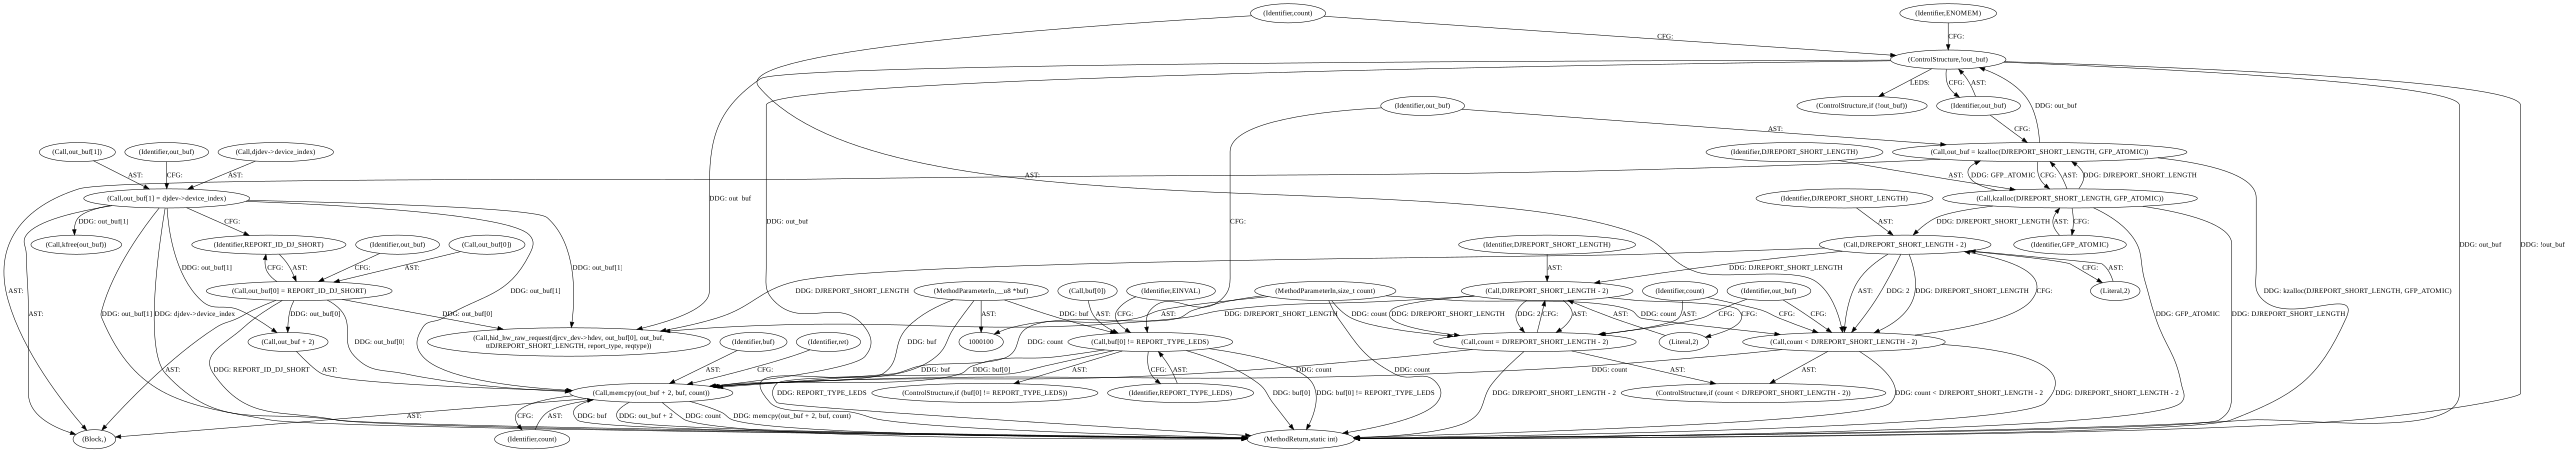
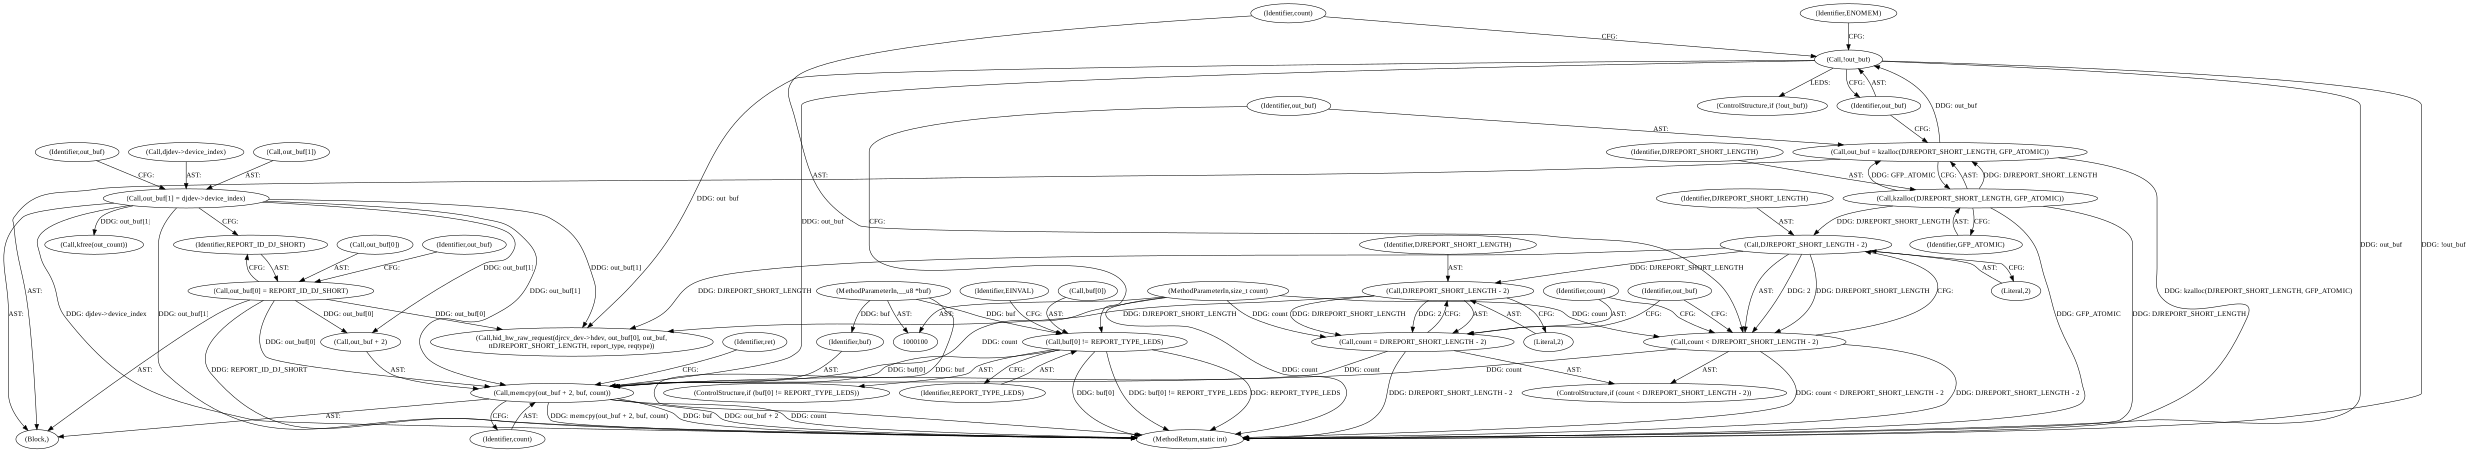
  digraph {
    fontname="Liberation Serif"
    node [fontname="Liberation Serif"]
    edge [fontname="Liberation Serif"]
    n1 [label="(Call,memcpy(out_buf + 2, buf, count))"]
    n2 [label="(Identifier,count)"]
    n3 [label="(Block,)"]
    n4 [label="(MethodReturn,static int)"]
    n5 [label="(Call,out_buf[1] = djdev->device_index)"]
    n6 [label="(Call,out_buf + 2)"]
    n7 [label="(Call,hid_hw_raw_request(djrcv_dev->hdev, out_buf[0], out_buf,\n\t\tDJREPORT_SHORT_LENGTH, report_type, reqtype))"]
-   n8 [label="(Call,kfree(out_buf))"]
+   n8 [label="(Call,kfree(out_count))"]
    n9 [label="(Identifier,REPORT_ID_DJ_SHORT)"]
    n10 [label="(Call,djdev->device_index)"]
    n11 [label="(Call,out_buf[0] = REPORT_ID_DJ_SHORT)"]
-   n12 [label="(ControlStructure,!out_buf)"]
+   n12 [label="(Call,!out_buf)"]
    n13 [label="(Identifier,out_buf)"]
    n14 [label="(ControlStructure,if (!out_buf))"]
    n15 [label="(Call,out_buf = kzalloc(DJREPORT_SHORT_LENGTH, GFP_ATOMIC))"]
    n16 [label="(Call,kzalloc(DJREPORT_SHORT_LENGTH, GFP_ATOMIC))"]
    n17 [label="(Call,DJREPORT_SHORT_LENGTH - 2)"]
    n18 [label="(Identifier,GFP_ATOMIC)"]
    n19 [label="(Call,count < DJREPORT_SHORT_LENGTH - 2)"]
    n20 [label="(Call,DJREPORT_SHORT_LENGTH - 2)"]
    n21 [label="(Literal,2)"]
    n22 [label="(Call,buf[0] != REPORT_TYPE_LEDS)"]
    n23 [label="(ControlStructure,if (buf[0] != REPORT_TYPE_LEDS))"]
    n24 [label="(Identifier,REPORT_TYPE_LEDS)"]
    n25 [label="(MethodParameterIn,__u8 *buf)"]
    1000100
    n27 [label="(ControlStructure,if (count < DJREPORT_SHORT_LENGTH - 2))"]
    n28 [label="(MethodParameterIn,size_t count)"]
    n29 [label="(Call,count = DJREPORT_SHORT_LENGTH - 2)"]
    n30 [label="(Literal,2)"]
    n31 [label="(Call,out_buf[0])"]
    n32 [label="(Identifier,count)"]
    n33 [label="(Identifier,out_buf)"]
    n34 [label="(Identifier,buf)"]
    n35 [label="(Call,out_buf[1])"]
    n36 [label="(Identifier,DJREPORT_SHORT_LENGTH)"]
    n37 [label="(Identifier,count)"]
    n38 [label="(Identifier,out_buf)"]
    n39 [label="(Identifier,out_buf)"]
    n40 [label="(Identifier,DJREPORT_SHORT_LENGTH)"]
    n41 [label="(Identifier,ENOMEM)"]
    n42 [label="(Call,buf[0])"]
    n43 [label="(Identifier,out_buf)"]
    n44 [label="(Identifier,DJREPORT_SHORT_LENGTH)"]
    n45 [label="(Identifier,EINVAL)"]
    n46 [label="(Identifier,ret)"]
    n1 -> n2 [label="CFG: "]
    n1 -> n3 [label="AST: "]
    n1 -> n4 [label="DDG: buf"]
    n1 -> n4 [label="DDG: out_buf + 2"]
    n1 -> n4 [label="DDG: count"]
    n1 -> n4 [label="DDG: memcpy(out_buf + 2, buf, count)"]
    n2 -> n1 [label="AST: "]
    n5 -> n1 [label="DDG: out_buf[1]"]
    n5 -> n3 [label="AST: "]
    n5 -> n4 [label="DDG: djdev->device_index"]
    n5 -> n4 [label="DDG: out_buf[1]"]
    n5 -> n6 [label="DDG: out_buf[1]"]
    n5 -> n7 [label="DDG: out_buf[1]"]
    n5 -> n8 [label="DDG: out_buf[1]"]
    n5 -> n9 [label="CFG: "]
    n6 -> n1 [label="AST: "]
    n9 -> n11 [label="AST: "]
    n10 -> n5 [label="AST: "]
    n11 -> n1 [label="DDG: out_buf[0]"]
    n11 -> n3 [label="AST: "]
    n11 -> n4 [label="DDG: REPORT_ID_DJ_SHORT"]
    n11 -> n6 [label="DDG: out_buf[0]"]
    n11 -> n7 [label="DDG: out_buf[0]"]
    n11 -> n9 [label="CFG: "]
    n12 -> n1 [label="DDG: out_buf"]
    n12 -> n4 [label="DDG: out_buf"]
    n12 -> n4 [label="DDG: !out_buf"]
    n12 -> n7 [label="DDG: out_buf"]
    n12 -> n13 [label="CFG: "]
    n12 -> n14 [label="LEDS: "]
    n13 -> n12 [label="AST: "]
    n13 -> n15 [label="CFG: "]
    n15 -> n3 [label="AST: "]
    n15 -> n4 [label="DDG: kzalloc(DJREPORT_SHORT_LENGTH, GFP_ATOMIC)"]
    n15 -> n12 [label="DDG: out_buf"]
    n15 -> n16 [label="CFG: "]
    n16 -> n4 [label="DDG: DJREPORT_SHORT_LENGTH"]
    n16 -> n4 [label="DDG: GFP_ATOMIC"]
    n16 -> n15 [label="AST: "]
    n16 -> n15 [label="DDG: DJREPORT_SHORT_LENGTH"]
    n16 -> n15 [label="DDG: GFP_ATOMIC"]
    n16 -> n17 [label="DDG: DJREPORT_SHORT_LENGTH"]
    n16 -> n18 [label="CFG: "]
    n17 -> n7 [label="DDG: DJREPORT_SHORT_LENGTH"]
    n17 -> n19 [label="AST: "]
    n17 -> n19 [label="DDG: DJREPORT_SHORT_LENGTH"]
    n17 -> n19 [label="DDG: 2"]
    n17 -> n20 [label="DDG: DJREPORT_SHORT_LENGTH"]
    n17 -> n21 [label="CFG: "]
    n18 -> n16 [label="AST: "]
    n19 -> n1 [label="DDG: count"]
    n19 -> n4 [label="DDG: count < DJREPORT_SHORT_LENGTH - 2"]
    n19 -> n4 [label="DDG: DJREPORT_SHORT_LENGTH - 2"]
    n19 -> n17 [label="CFG: "]
    n19 -> n27 [label="AST: "]
    n20 -> n7 [label="DDG: DJREPORT_SHORT_LENGTH"]
    n20 -> n29 [label="AST: "]
    n20 -> n29 [label="DDG: DJREPORT_SHORT_LENGTH"]
    n20 -> n29 [label="DDG: 2"]
    n20 -> n30 [label="CFG: "]
    n21 -> n17 [label="AST: "]
    n22 -> n1 [label="DDG: buf[0]"]
    n22 -> n4 [label="DDG: buf[0] != REPORT_TYPE_LEDS"]
    n22 -> n4 [label="DDG: REPORT_TYPE_LEDS"]
    n22 -> n4 [label="DDG: buf[0]"]
    n22 -> n23 [label="AST: "]
    n22 -> n24 [label="CFG: "]
    n24 -> n22 [label="AST: "]
-   n25 -> n1 [label="DDG: buf"]
+   n25 -> n34 [label="DDG: buf"]
    n25 -> n4 [label="DDG: buf"]
    n25 -> n22 [label="DDG: buf"]
    n25 -> 1000100 [label="AST: "]
    n28 -> n1 [label="DDG: count"]
    n28 -> n4 [label="DDG: count"]
    n28 -> n19 [label="DDG: count"]
    n28 -> 1000100 [label="AST: "]
    n28 -> n29 [label="DDG: count"]
    n29 -> n1 [label="DDG: count"]
    n29 -> n4 [label="DDG: DJREPORT_SHORT_LENGTH - 2"]
    n29 -> n20 [label="CFG: "]
    n29 -> n27 [label="AST: "]
    n30 -> n20 [label="AST: "]
    n31 -> n11 [label="AST: "]
    n32 -> n19 [label="CFG: "]
    n32 -> n29 [label="AST: "]
    n33 -> n19 [label="CFG: "]
    n33 -> n29 [label="CFG: "]
    n34 -> n1 [label="AST: "]
    n35 -> n5 [label="AST: "]
    n36 -> n20 [label="AST: "]
    n37 -> n12 [label="CFG: "]
    n37 -> n19 [label="AST: "]
    n38 -> n11 [label="CFG: "]
    n39 -> n15 [label="AST: "]
    n39 -> n22 [label="CFG: "]
    n40 -> n17 [label="AST: "]
    n41 -> n12 [label="CFG: "]
    n42 -> n22 [label="AST: "]
    n43 -> n5 [label="CFG: "]
    n44 -> n16 [label="AST: "]
    n45 -> n22 [label="CFG: "]
    n46 -> n1 [label="CFG: "]
  }
